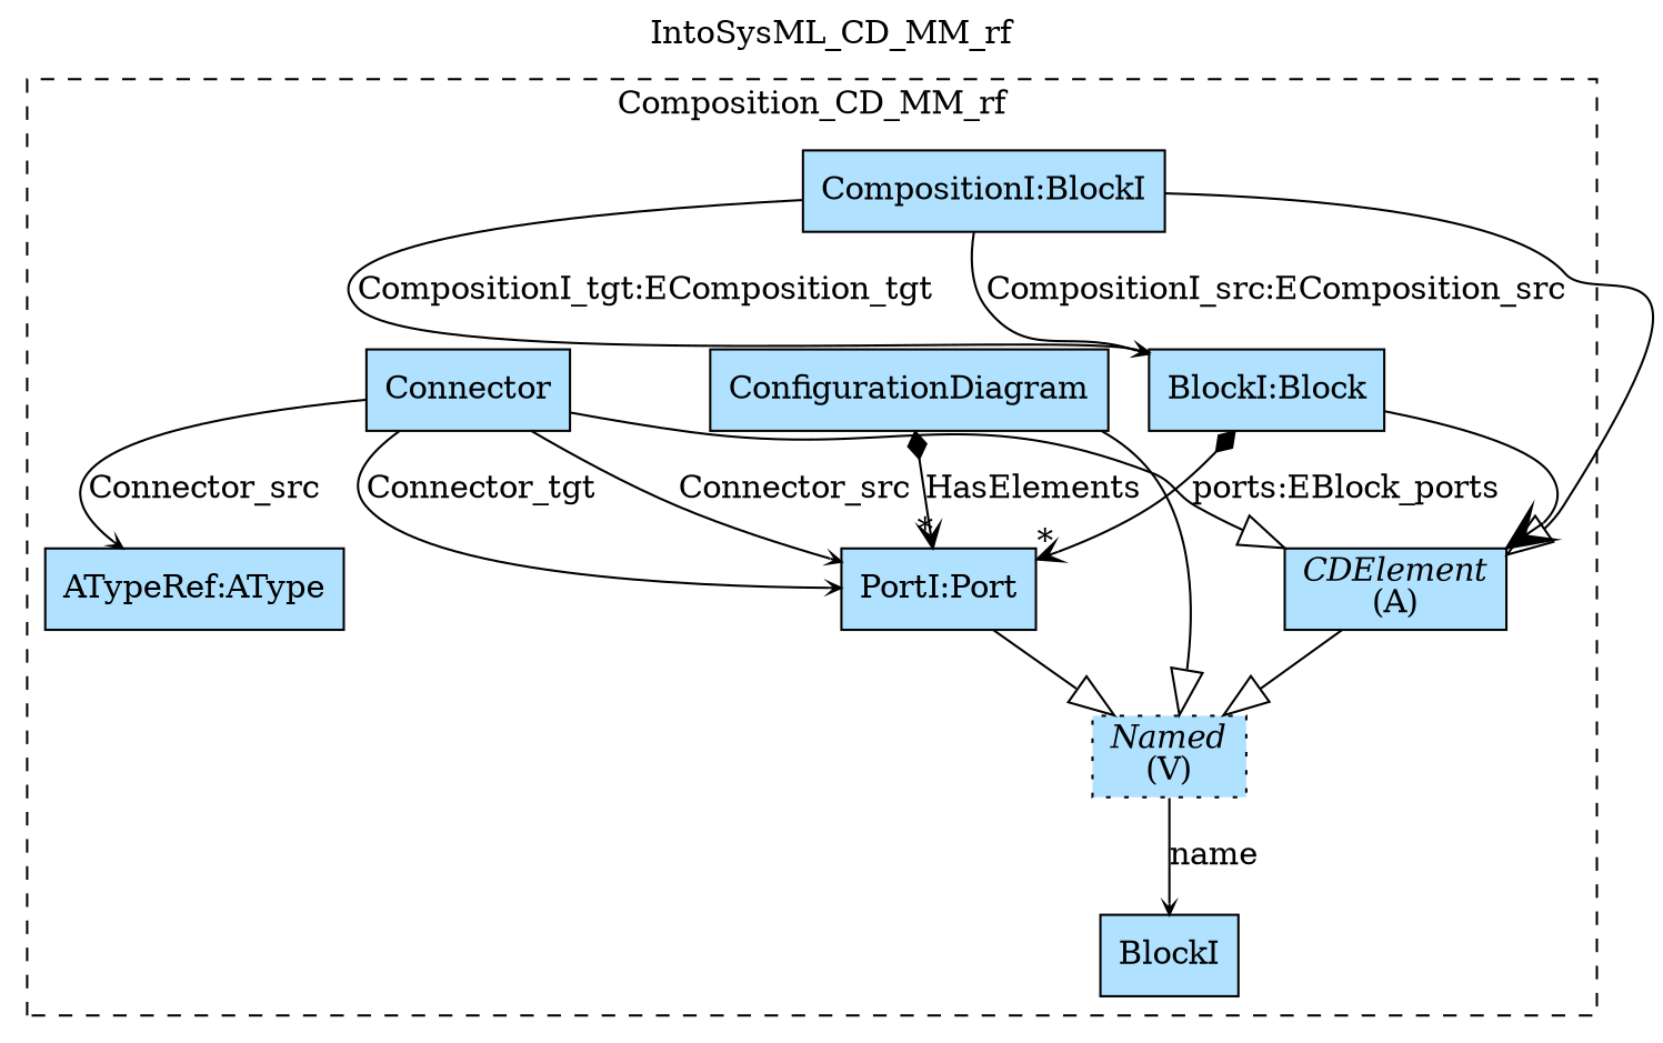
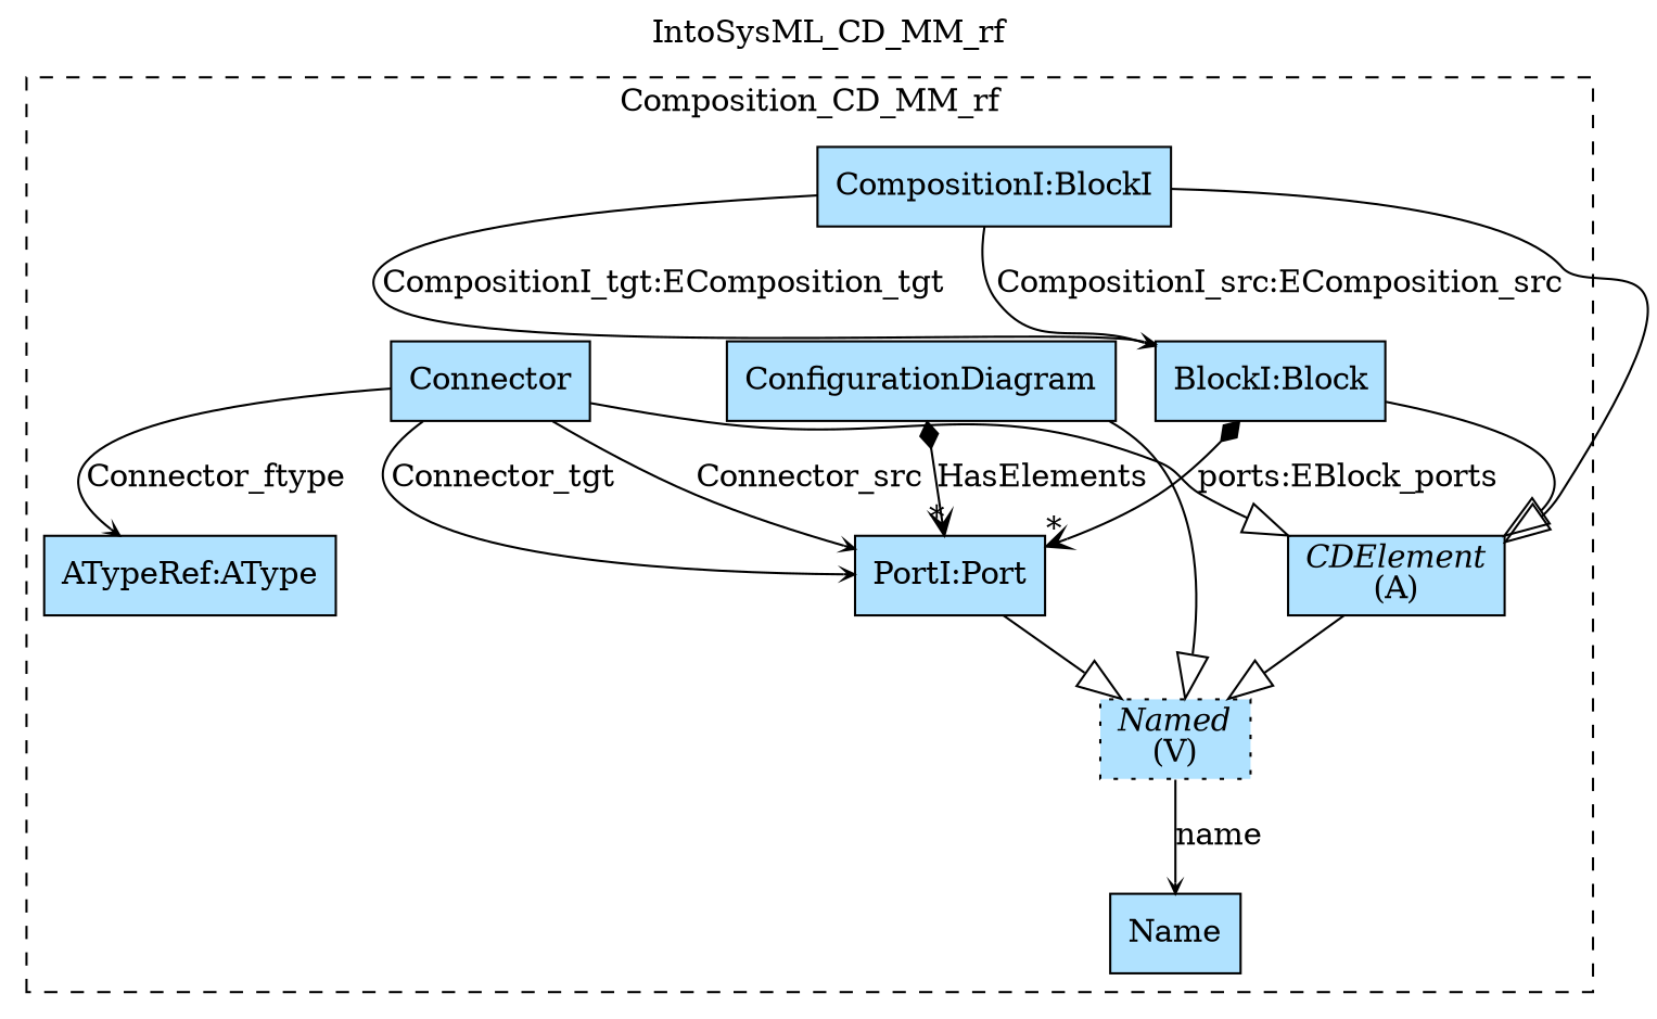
  digraph {
    label=IntoSysML_CD_MM_rf
    labelfontsize=12
    labelloc=tl
    node [fillcolor=lightskyblue1 shape=record style=filled]
    edge [arrowhead=vee arrowsize=2.0]
    n1 [label=ConfigurationDiagram]
    n2 [label=<{<I>CDElement</I><br/>(A)}>]
    n3 [label=<{<I>Named</I><br/>(V)}> style="filled,dotted"]
    n4 [label="CompositionI:BlockI"]
    n5 [label="BlockI:Block"]
    n6 [label="PortI:Port"]
    n7 [label=Connector]
    n8 [label="ATypeRef:AType"]
-   n9 [label=BlockI]
+   n9 [label=Name]
    subgraph cluster_1 {
      label=Composition_CD_MM_rf
      style=dashed
      n1
      n2
      n3
      n4
      n5
      n6
      n7
      n8
      n9
    }
    n1 -> n3 [arrowhead=onormal]
    n1 -> n6 [arrowtail=diamond dir=both headlabel="*" label=HasElements arrowsize=""]
    n2 -> n3 [arrowhead=onormal]
    n3 -> n9 [arrowsize=.5 label=name]
    n4 -> n2 [arrowhead=onormal]
    n4 -> n5 [arrowsize=.5 label="CompositionI_tgt:EComposition_tgt"]
    n4 -> n5 [arrowsize=.5 label="CompositionI_src:EComposition_src"]
-   n5 -> n2
+   n5 -> n2 [arrowhead=onormal]
    n5 -> n6 [arrowtail=diamond dir=both headlabel="*" label="ports:EBlock_ports" arrowsize=""]
    n6 -> n3 [arrowhead=onormal]
    n7 -> n2 [arrowhead=onormal]
    n7 -> n6 [arrowsize=.5 label=Connector_src]
    n7 -> n6 [arrowsize=.5 label=Connector_tgt]
-   n7 -> n8 [arrowsize=.5 label=Connector_src]
+   n7 -> n8 [arrowsize=.5 label=Connector_ftype]
  }
